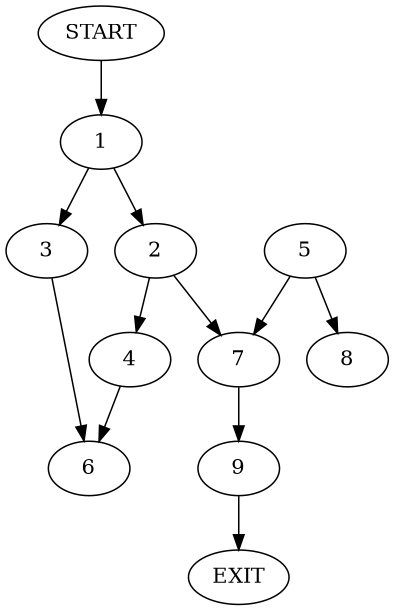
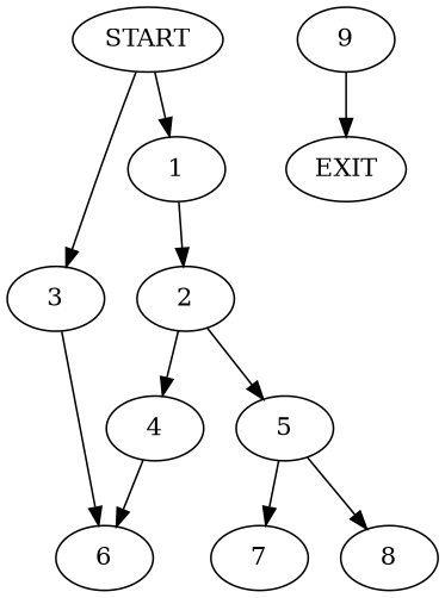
  digraph {
    n1 [label=START]
    1
    2
    3
    n5 [label=EXIT]
    4
    5
    6
    7
    8
    9
    n1 -> 1
    1 -> 2
-   1 -> 3
+   n1 -> 3
    2 -> 4
-   2 -> 7
+   2 -> 5
    3 -> 6
    4 -> 6
    5 -> 7
    5 -> 8
-   7 -> 9
    9 -> n5
  }
